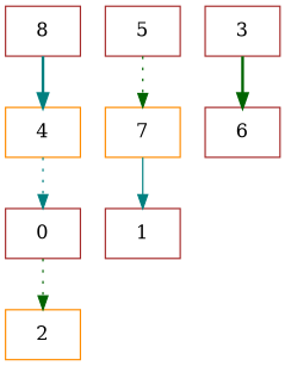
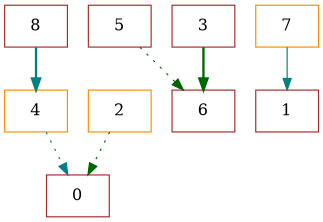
  digraph {
    node [color=brown shape=record]
    edge [color=teal style=dotted]
    n1 [label="{8}"]
    n2 [color=darkorange label="{4}"]
    n3 [label="{0}"]
    n4 [color=darkorange label="{2}"]
    n5 [label="{5}"]
    n6 [color=darkorange label="{7}"]
    n7 [label="{1}"]
    n8 [label="{3}"]
    n9 [label="{6}"]
    n1 -> n2 [style=bold]
    n2 -> n3
-   n3 -> n4 [color=darkgreen]
-   n5 -> n6 [color=darkgreen]
+   n4 -> n3 [color=darkgreen]
+   n5 -> n9 [color=darkgreen]
    n6 -> n7 [style=solid]
    n8 -> n9 [color=darkgreen style=bold]
  }
